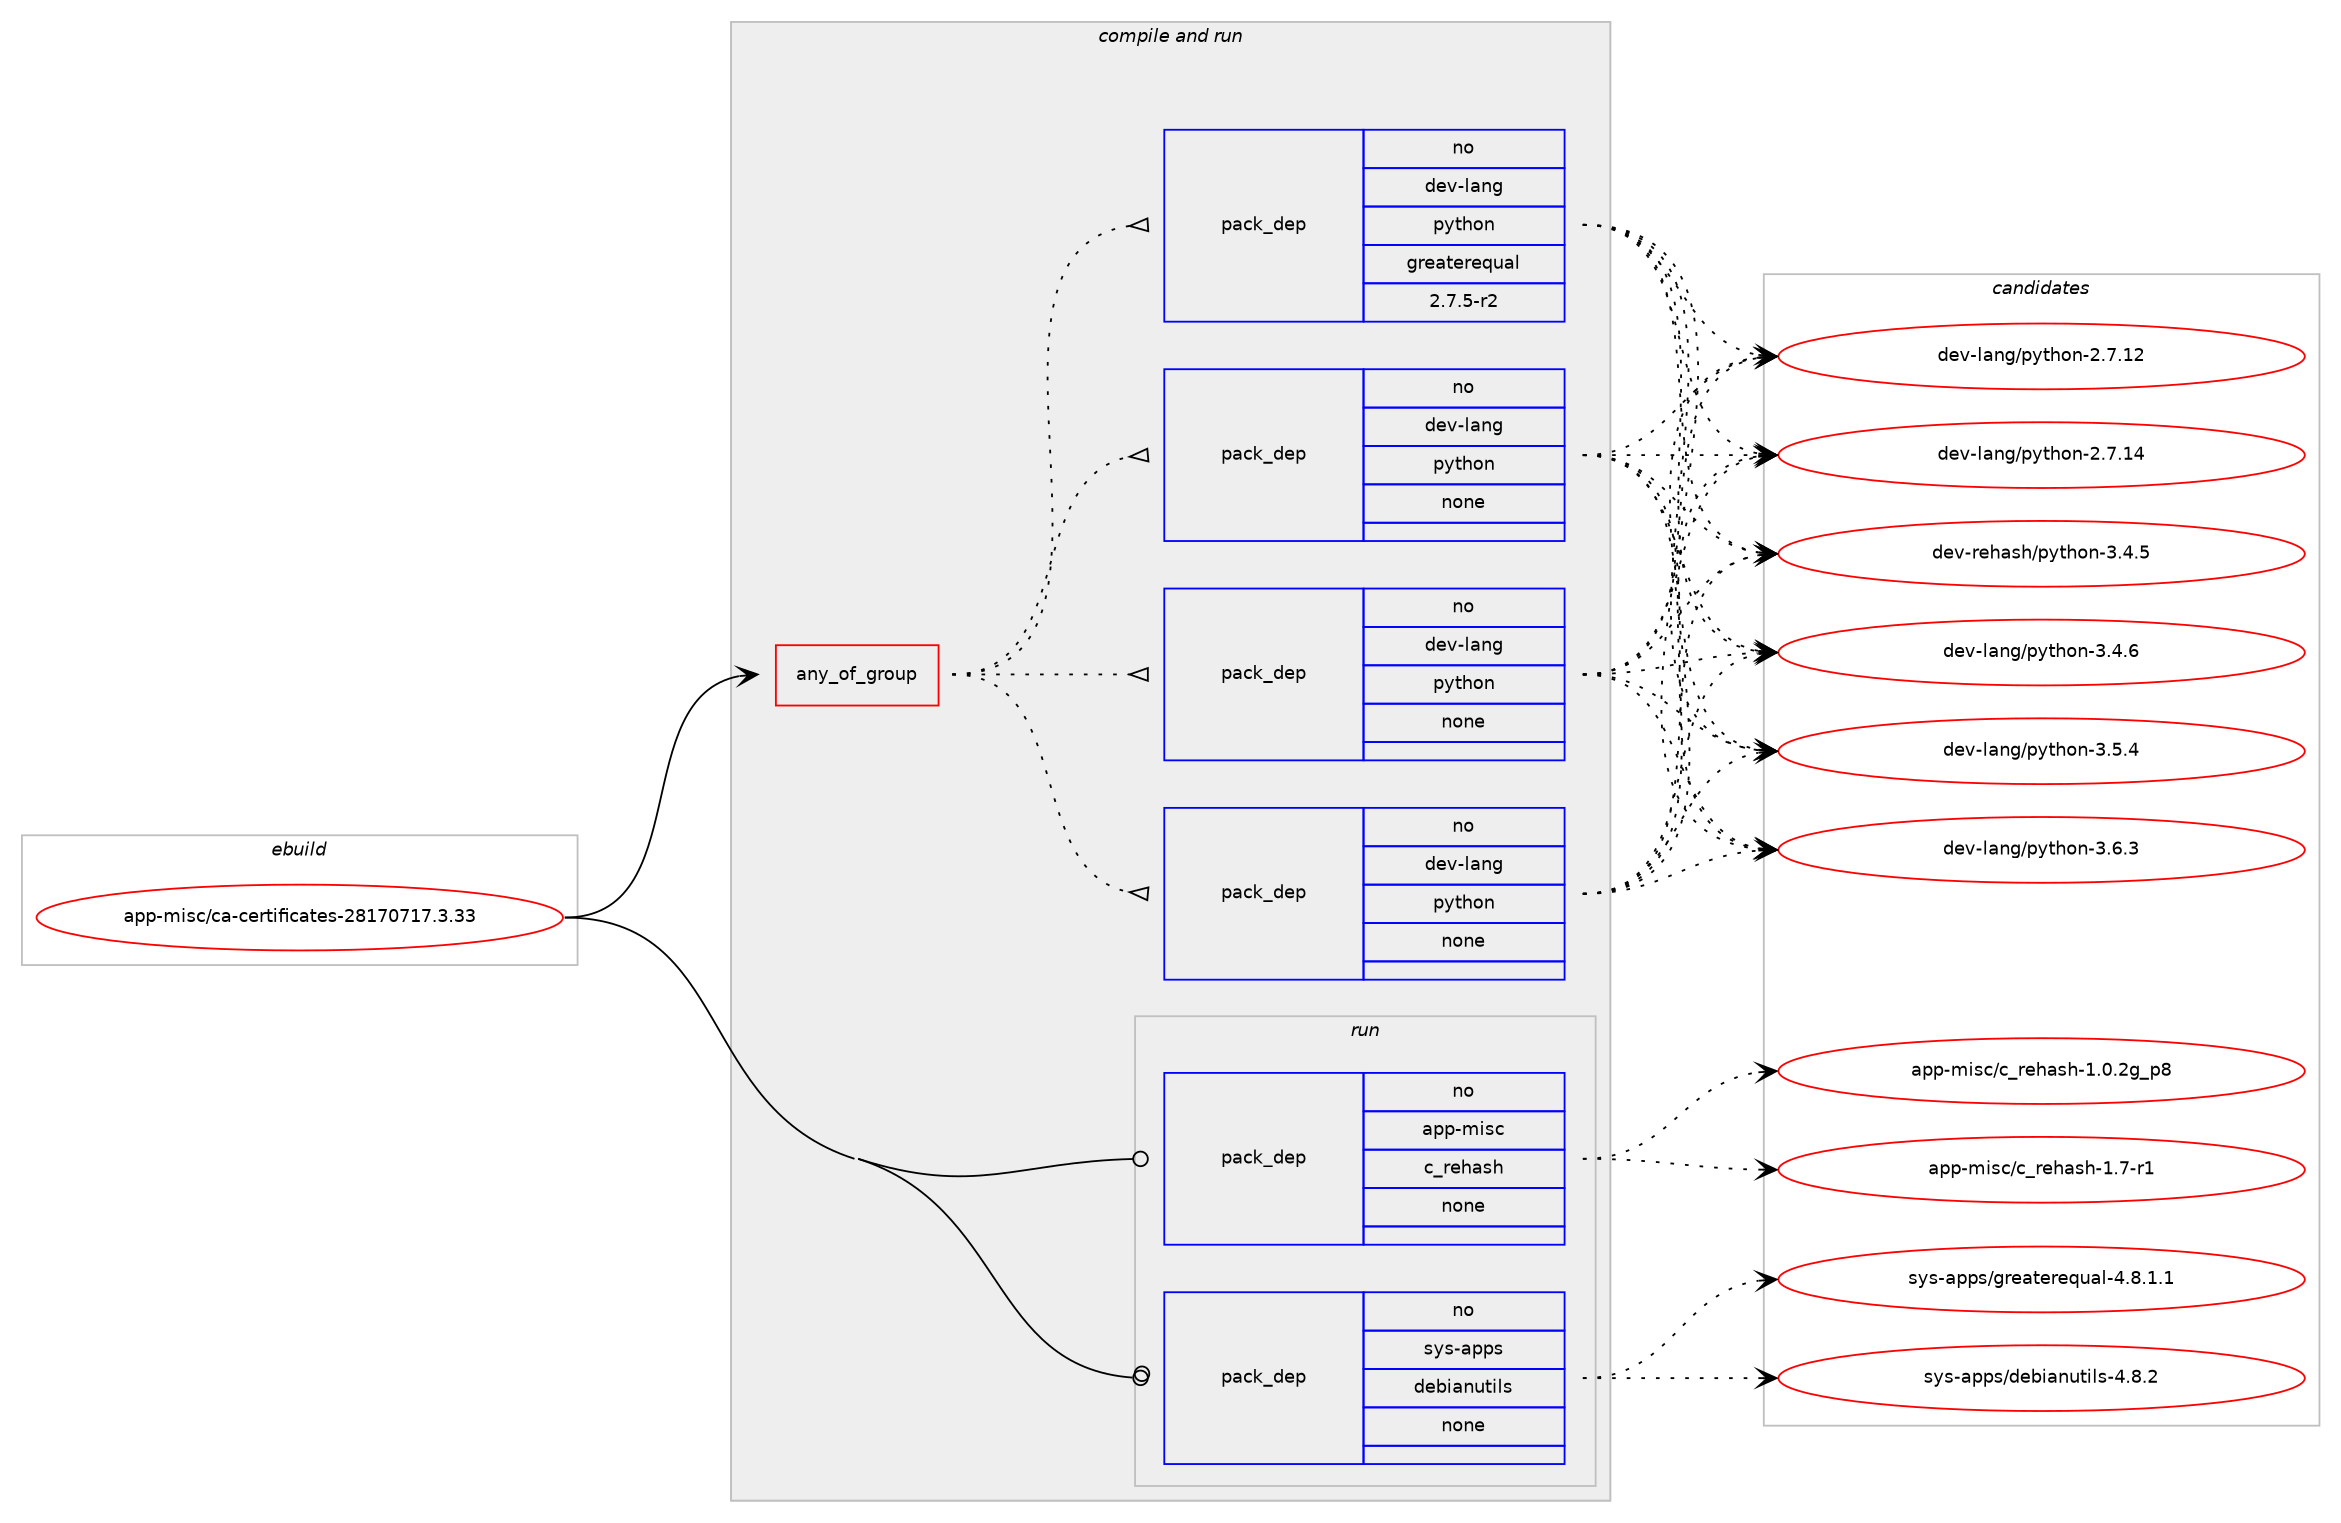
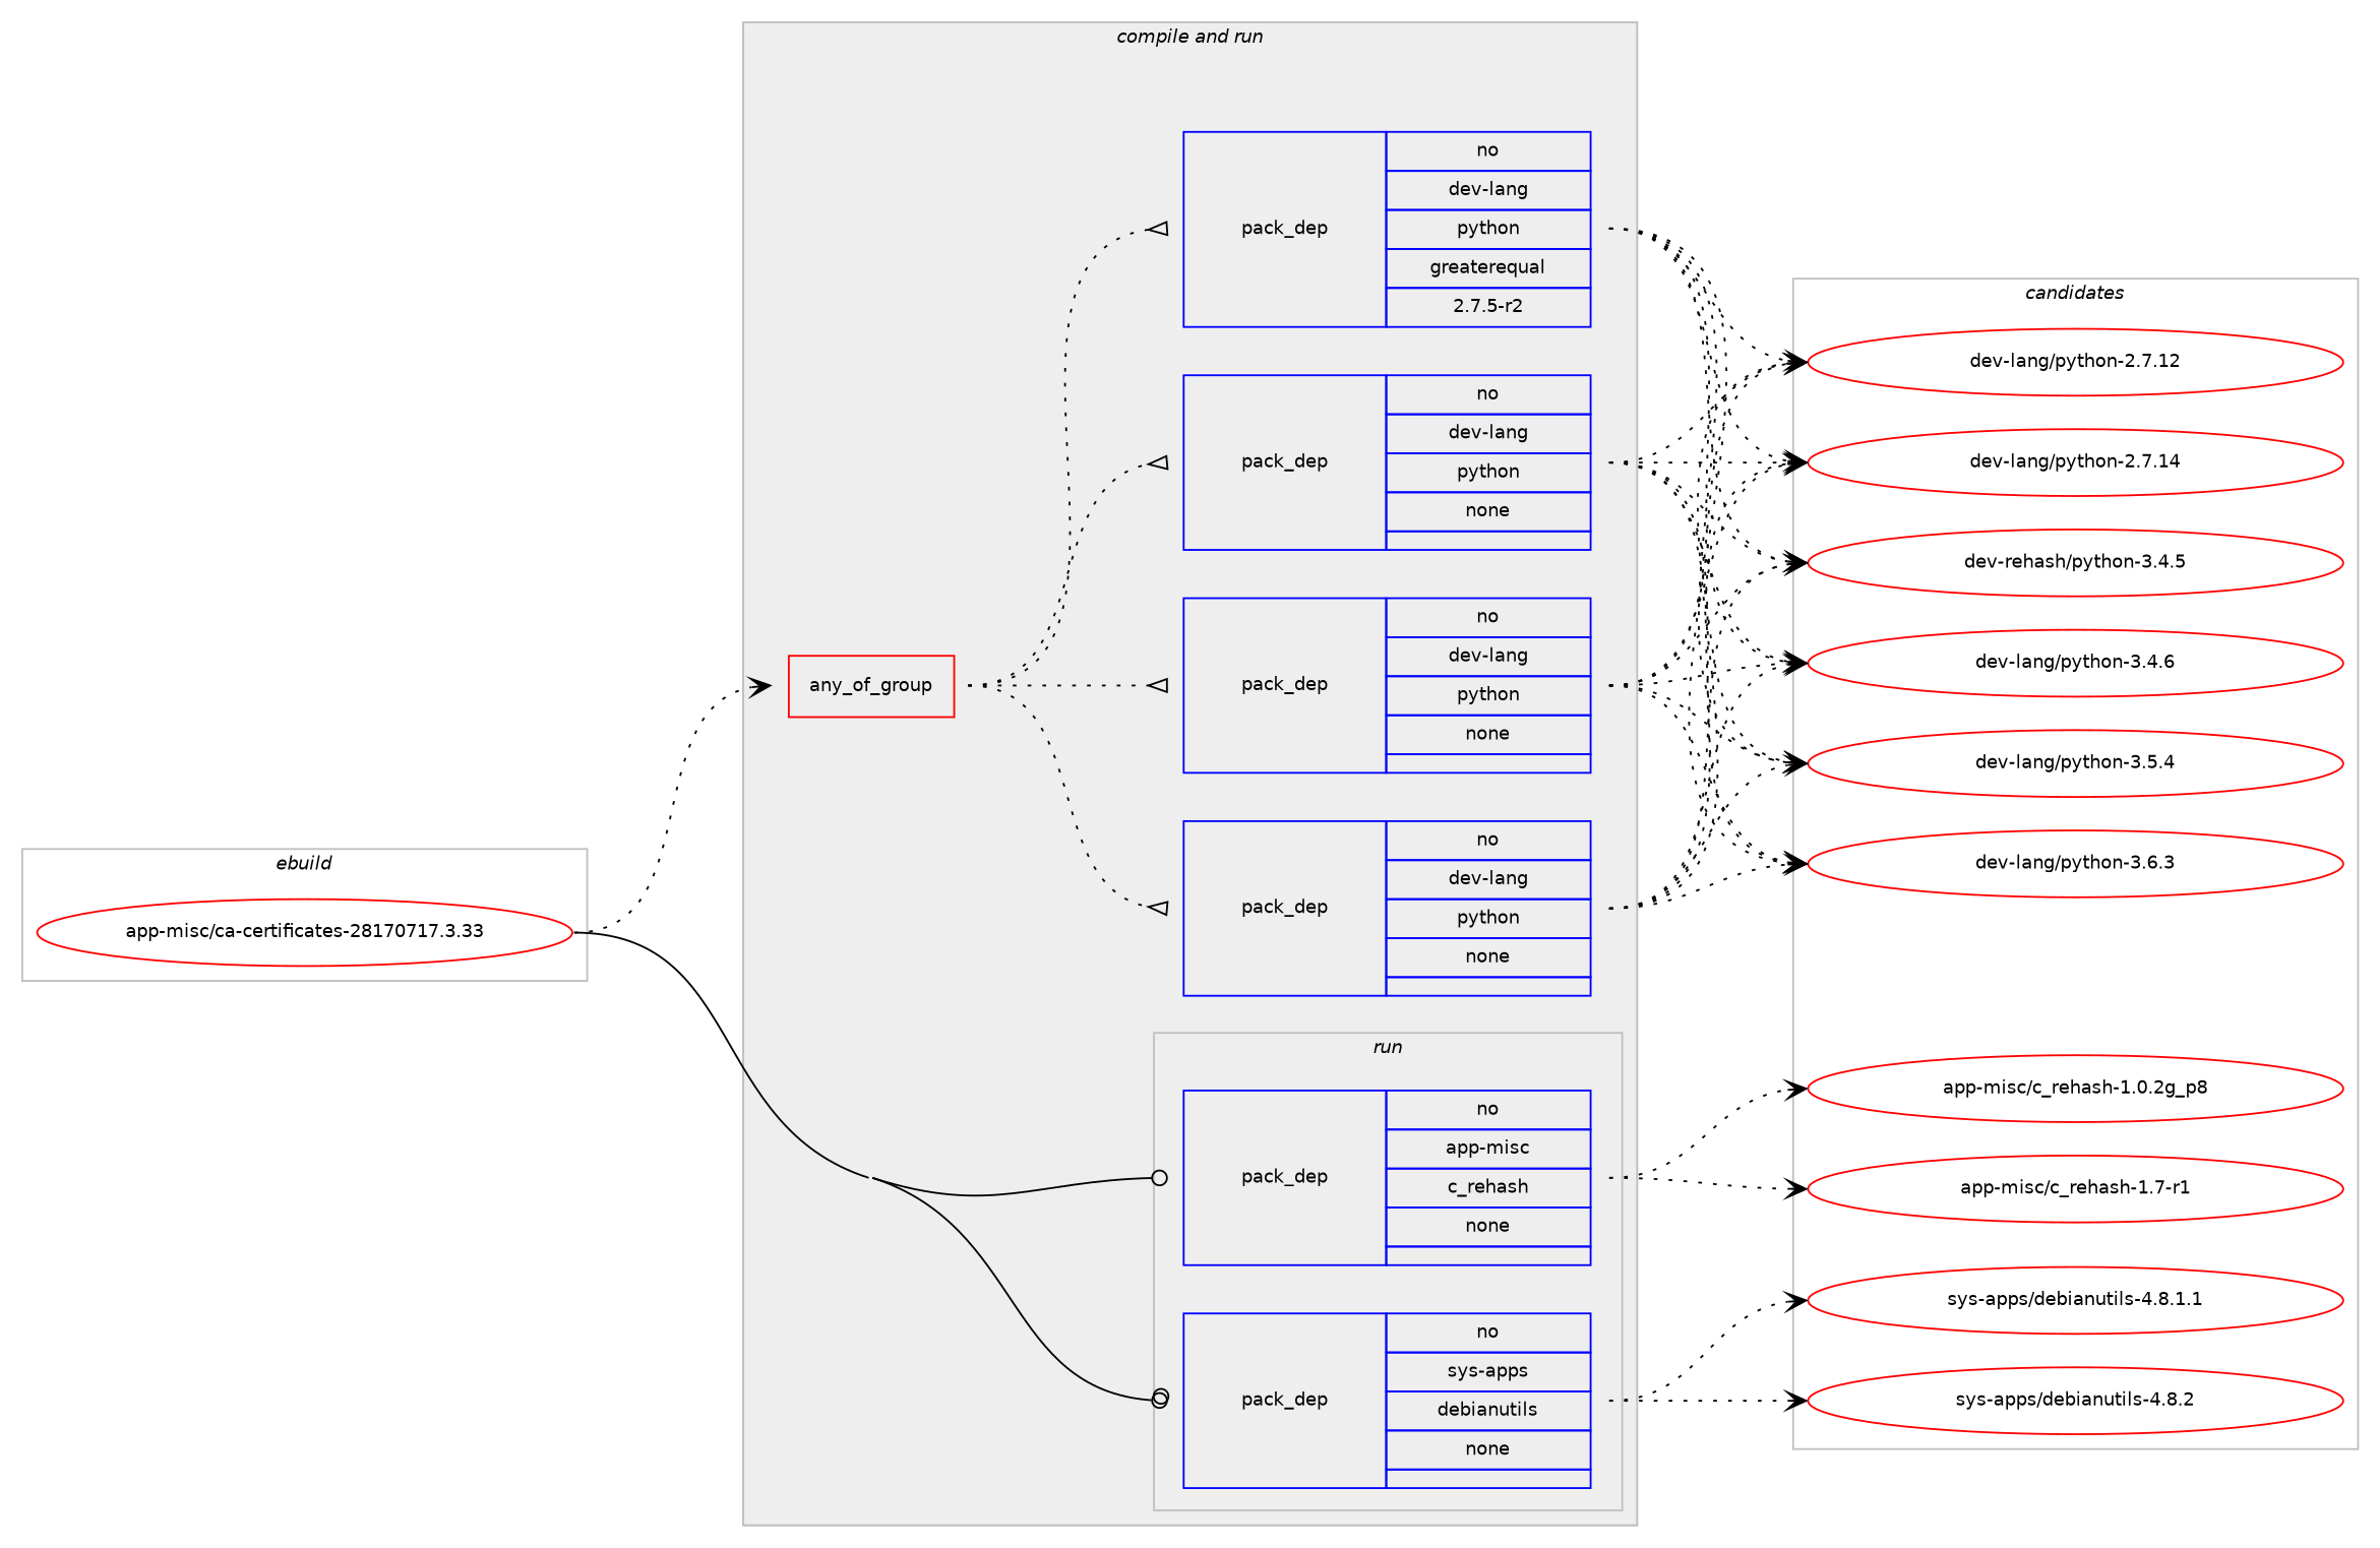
  digraph {
    compound=true
    concentrate=true
    fontname=Helvetica
    fontsize=10
    newrank=true
    rankdir=LR
    ranksep=1.5
    node [color=red fontname=Helvetica fontsize=10]
    edge [arrowhead=vee headport=w style=dotted tailport=e weight=100]
    n1 [label="app-misc/ca-certificates-28170717.3.33" width=4]
    n2 [color=blue label=<<TABLE BORDER="0" CELLBORDER="1" CELLSPACING="0" CELLPADDING="4" WIDTH="220"><TR><TD ROWSPAN="6" CELLPADDING="30">pack_dep</TD></TR><TR><TD WIDTH="110">no</TD></TR><TR><TD>dev-lang</TD></TR><TR><TD>python</TD></TR><TR><TD>none</TD></TR><TR><TD></TD></TR></TABLE>> shape=none]
    n3 [color=blue label=<<TABLE BORDER="0" CELLBORDER="1" CELLSPACING="0" CELLPADDING="4" WIDTH="220"><TR><TD ROWSPAN="6" CELLPADDING="30">pack_dep</TD></TR><TR><TD WIDTH="110">no</TD></TR><TR><TD>dev-lang</TD></TR><TR><TD>python</TD></TR><TR><TD>none</TD></TR><TR><TD></TD></TR></TABLE>> shape=none]
    n4 [color=blue label=<<TABLE BORDER="0" CELLBORDER="1" CELLSPACING="0" CELLPADDING="4" WIDTH="220"><TR><TD ROWSPAN="6" CELLPADDING="30">pack_dep</TD></TR><TR><TD WIDTH="110">no</TD></TR><TR><TD>dev-lang</TD></TR><TR><TD>python</TD></TR><TR><TD>none</TD></TR><TR><TD></TD></TR></TABLE>> shape=none]
    n5 [color=blue label=<<TABLE BORDER="0" CELLBORDER="1" CELLSPACING="0" CELLPADDING="4" WIDTH="220"><TR><TD ROWSPAN="6" CELLPADDING="30">pack_dep</TD></TR><TR><TD WIDTH="110">no</TD></TR><TR><TD>dev-lang</TD></TR><TR><TD>python</TD></TR><TR><TD>greaterequal</TD></TR><TR><TD>2.7.5-r2</TD></TR></TABLE>> shape=none]
    n6 [label=<<TABLE BORDER="0" CELLBORDER="1" CELLSPACING="0" CELLPADDING="4"><TR><TD CELLPADDING="10">any_of_group</TD></TR></TABLE>> shape=none]
    n7 [color=blue label=<<TABLE BORDER="0" CELLBORDER="1" CELLSPACING="0" CELLPADDING="4" WIDTH="220"><TR><TD ROWSPAN="6" CELLPADDING="30">pack_dep</TD></TR><TR><TD WIDTH="110">no</TD></TR><TR><TD>app-misc</TD></TR><TR><TD>c_rehash</TD></TR><TR><TD>none</TD></TR><TR><TD></TD></TR></TABLE>> shape=none]
    n8 [color=blue label=<<TABLE BORDER="0" CELLBORDER="1" CELLSPACING="0" CELLPADDING="4" WIDTH="220"><TR><TD ROWSPAN="6" CELLPADDING="30">pack_dep</TD></TR><TR><TD WIDTH="110">no</TD></TR><TR><TD>sys-apps</TD></TR><TR><TD>debianutils</TD></TR><TR><TD>none</TD></TR><TR><TD></TD></TR></TABLE>> shape=none]
    n9 [label="dev-lang/python-2.7.12" width=4]
    n10 [label="dev-lang/python-2.7.14" width=4]
    n11 [label="dev-rehash/python-3.4.5" width=4]
    n12 [label="dev-lang/python-3.4.6" width=4]
    n13 [label="dev-lang/python-3.5.4" width=4]
    n14 [label="dev-lang/python-3.6.3" width=4]
    n15 [label="app-misc/c_rehash-1.0.2g_p8" width=4]
    n16 [label="app-misc/c_rehash-1.7-r1" width=4]
-   n17 [label="sys-apps/greaterequal-4.8.1.1" width=4]
+   n17 [label="sys-apps/debianutils-4.8.1.1" width=4]
    n18 [label="sys-apps/debianutils-4.8.2" width=4]
    subgraph cluster_1 {
      color=gray
      label=<<i>ebuild</i>>
      rank=same
      n1
    }
    subgraph cluster_2 {
      color=gray
      label=<<i>dependencies</i>>
      subgraph cluster_3 {
        color=gray
        fillcolor="#eeeeee"
        label=<<i>compile</i>>
        style=filled
        subgraph sub_4 {
          color=gray
          fillcolor="#eeeeee"
          label=<<i>compile</i>>
          style=filled
          n6
          subgraph sub_5 {
            color=gray
            fillcolor="#eeeeee"
            label=<<i>compile</i>>
            style=filled
            n2
          }
          subgraph sub_6 {
            color=gray
            fillcolor="#eeeeee"
            label=<<i>compile</i>>
            style=filled
            n3
          }
          subgraph sub_7 {
            color=gray
            fillcolor="#eeeeee"
            label=<<i>compile</i>>
            style=filled
            n4
          }
          subgraph sub_8 {
            color=gray
            fillcolor="#eeeeee"
            label=<<i>compile</i>>
            style=filled
            n5
          }
        }
      }
      subgraph cluster_9 {
        color=gray
        fillcolor="#eeeeee"
        label=<<i>compile and run</i>>
        style=filled
      }
      subgraph cluster_10 {
        color=gray
        fillcolor="#eeeeee"
        label=<<i>run</i>>
        style=filled
        subgraph sub_11 {
          color=gray
          fillcolor="#eeeeee"
          label=<<i>run</i>>
          style=filled
          n7
        }
        subgraph sub_12 {
          color=gray
          fillcolor="#eeeeee"
          label=<<i>run</i>>
          style=filled
          n8
        }
      }
    }
    subgraph cluster_13 {
      color=gray
      label=<<i>candidates</i>>
      rank=same
      subgraph sub_14 {
        color=black
        label=<<i>candidates</i>>
        nodesep=1
        rank=same
        n9
        n10
        n11
        n12
        n13
        n14
      }
      subgraph sub_15 {
        color=black
        label=<<i>candidates</i>>
        nodesep=1
        rank=same
        n9
        n10
        n11
        n12
        n13
        n14
      }
      subgraph sub_16 {
        color=black
        label=<<i>candidates</i>>
        nodesep=1
        rank=same
        n9
        n10
        n11
        n12
        n13
        n14
      }
      subgraph sub_17 {
        color=black
        label=<<i>candidates</i>>
        nodesep=1
        rank=same
        n9
        n10
        n11
        n12
        n13
        n14
      }
      subgraph sub_18 {
        color=black
        label=<<i>candidates</i>>
        nodesep=1
        rank=same
        n15
        n16
      }
      subgraph sub_19 {
        color=black
        label=<<i>candidates</i>>
        nodesep=1
        rank=same
        n17
        n18
      }
    }
-   n1 -> n6 [style=solid weight=20]
+   n1 -> n6 [weight=20]
    n1 -> n7 [arrowhead=odot style=solid weight=20]
    n1 -> n8 [arrowhead=odot style=solid weight=20]
    n2 -> n9
    n2 -> n10
    n2 -> n11
    n2 -> n12
    n2 -> n13
    n2 -> n14
    n3 -> n9
    n3 -> n10
    n3 -> n11
    n3 -> n12
    n3 -> n13
    n3 -> n14
    n4 -> n9
    n4 -> n10
    n4 -> n11
    n4 -> n12
    n4 -> n13
    n4 -> n14
    n5 -> n9
    n5 -> n10
    n5 -> n11
    n5 -> n12
    n5 -> n13
    n5 -> n14
    n6 -> n2 [arrowhead=oinv weight=20]
    n6 -> n3 [arrowhead=oinv weight=20]
    n6 -> n4 [arrowhead=oinv weight=20]
    n6 -> n5 [arrowhead=oinv weight=20]
    n7 -> n15
    n7 -> n16
    n8 -> n17
    n8 -> n18
  }
